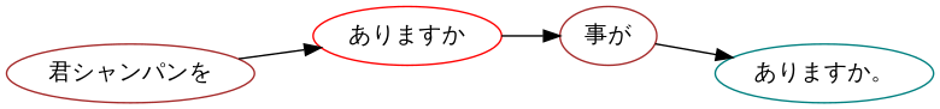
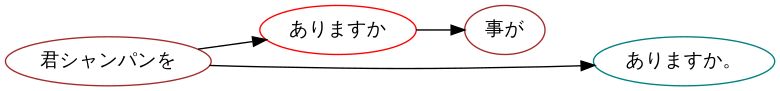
  digraph {
    fontname=Nunito
    rankdir=LR
    node [color=brown fontname=Nunito]
    edge [fontname=Nunito style=solid]
    n1 [label="君シャンパンを"]
    n2 [color=red label="ありますか"]
    n3 [label="事が"]
    n4 [color=teal label="ありますか。"]
    n1 -> n2
    n2 -> n3
-   n3 -> n4
+   n1 -> n4
  }
